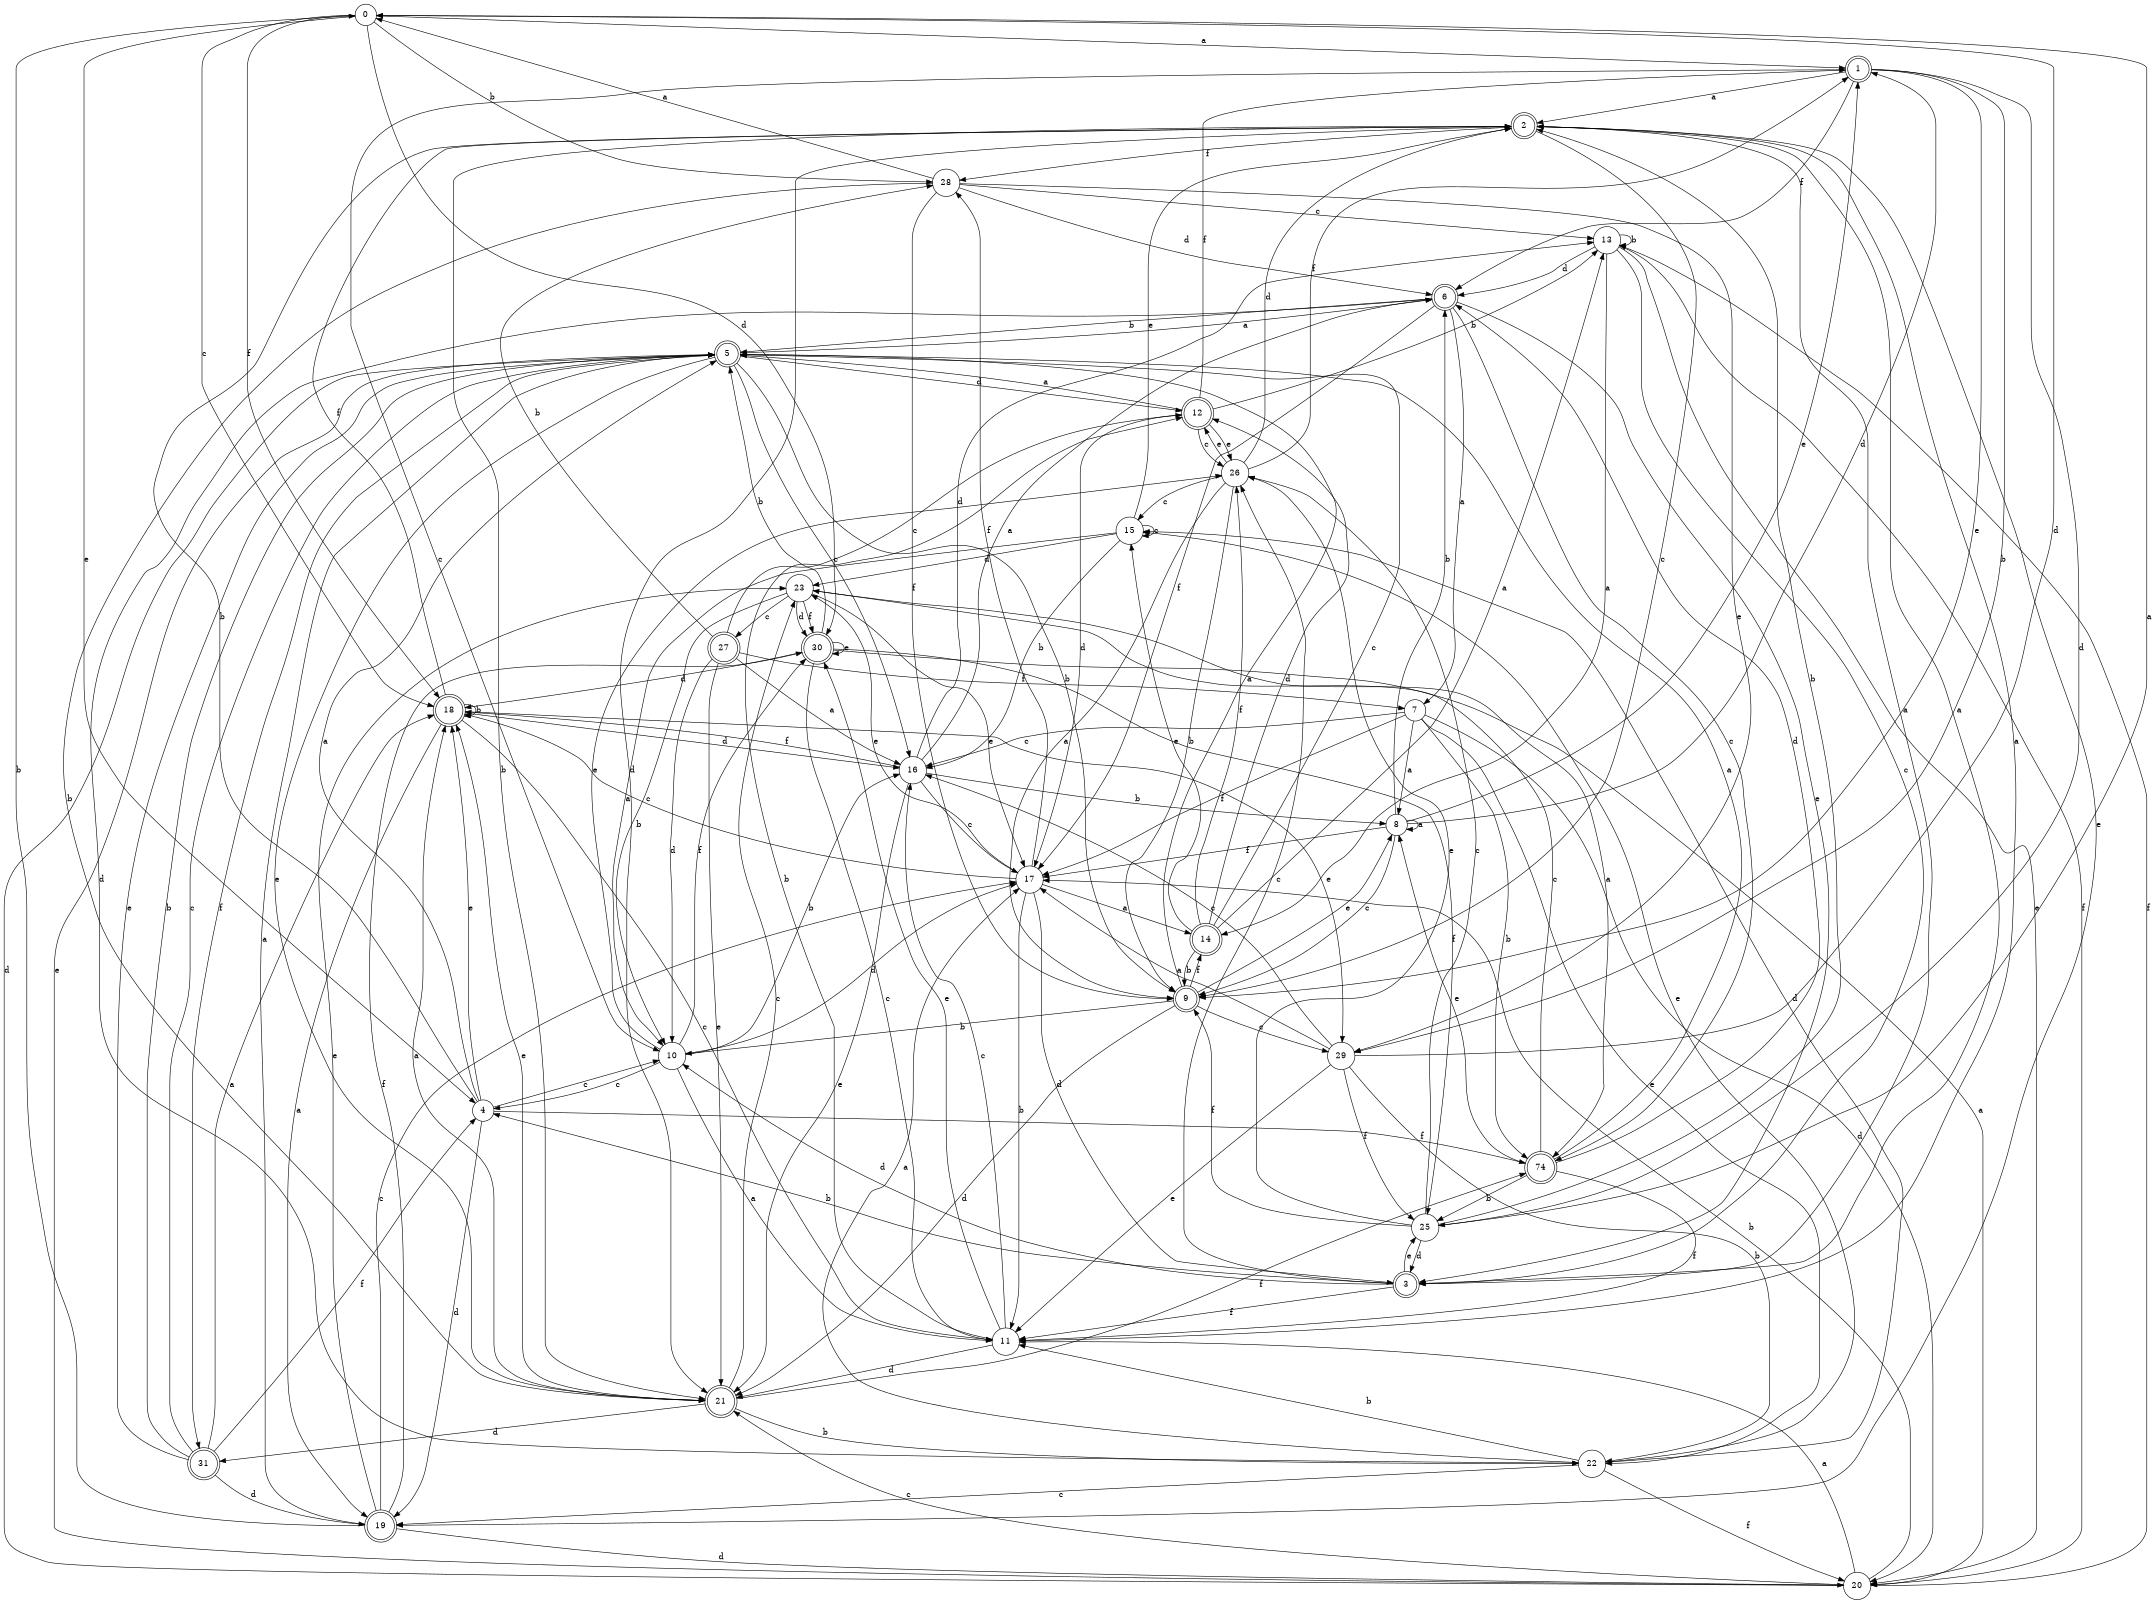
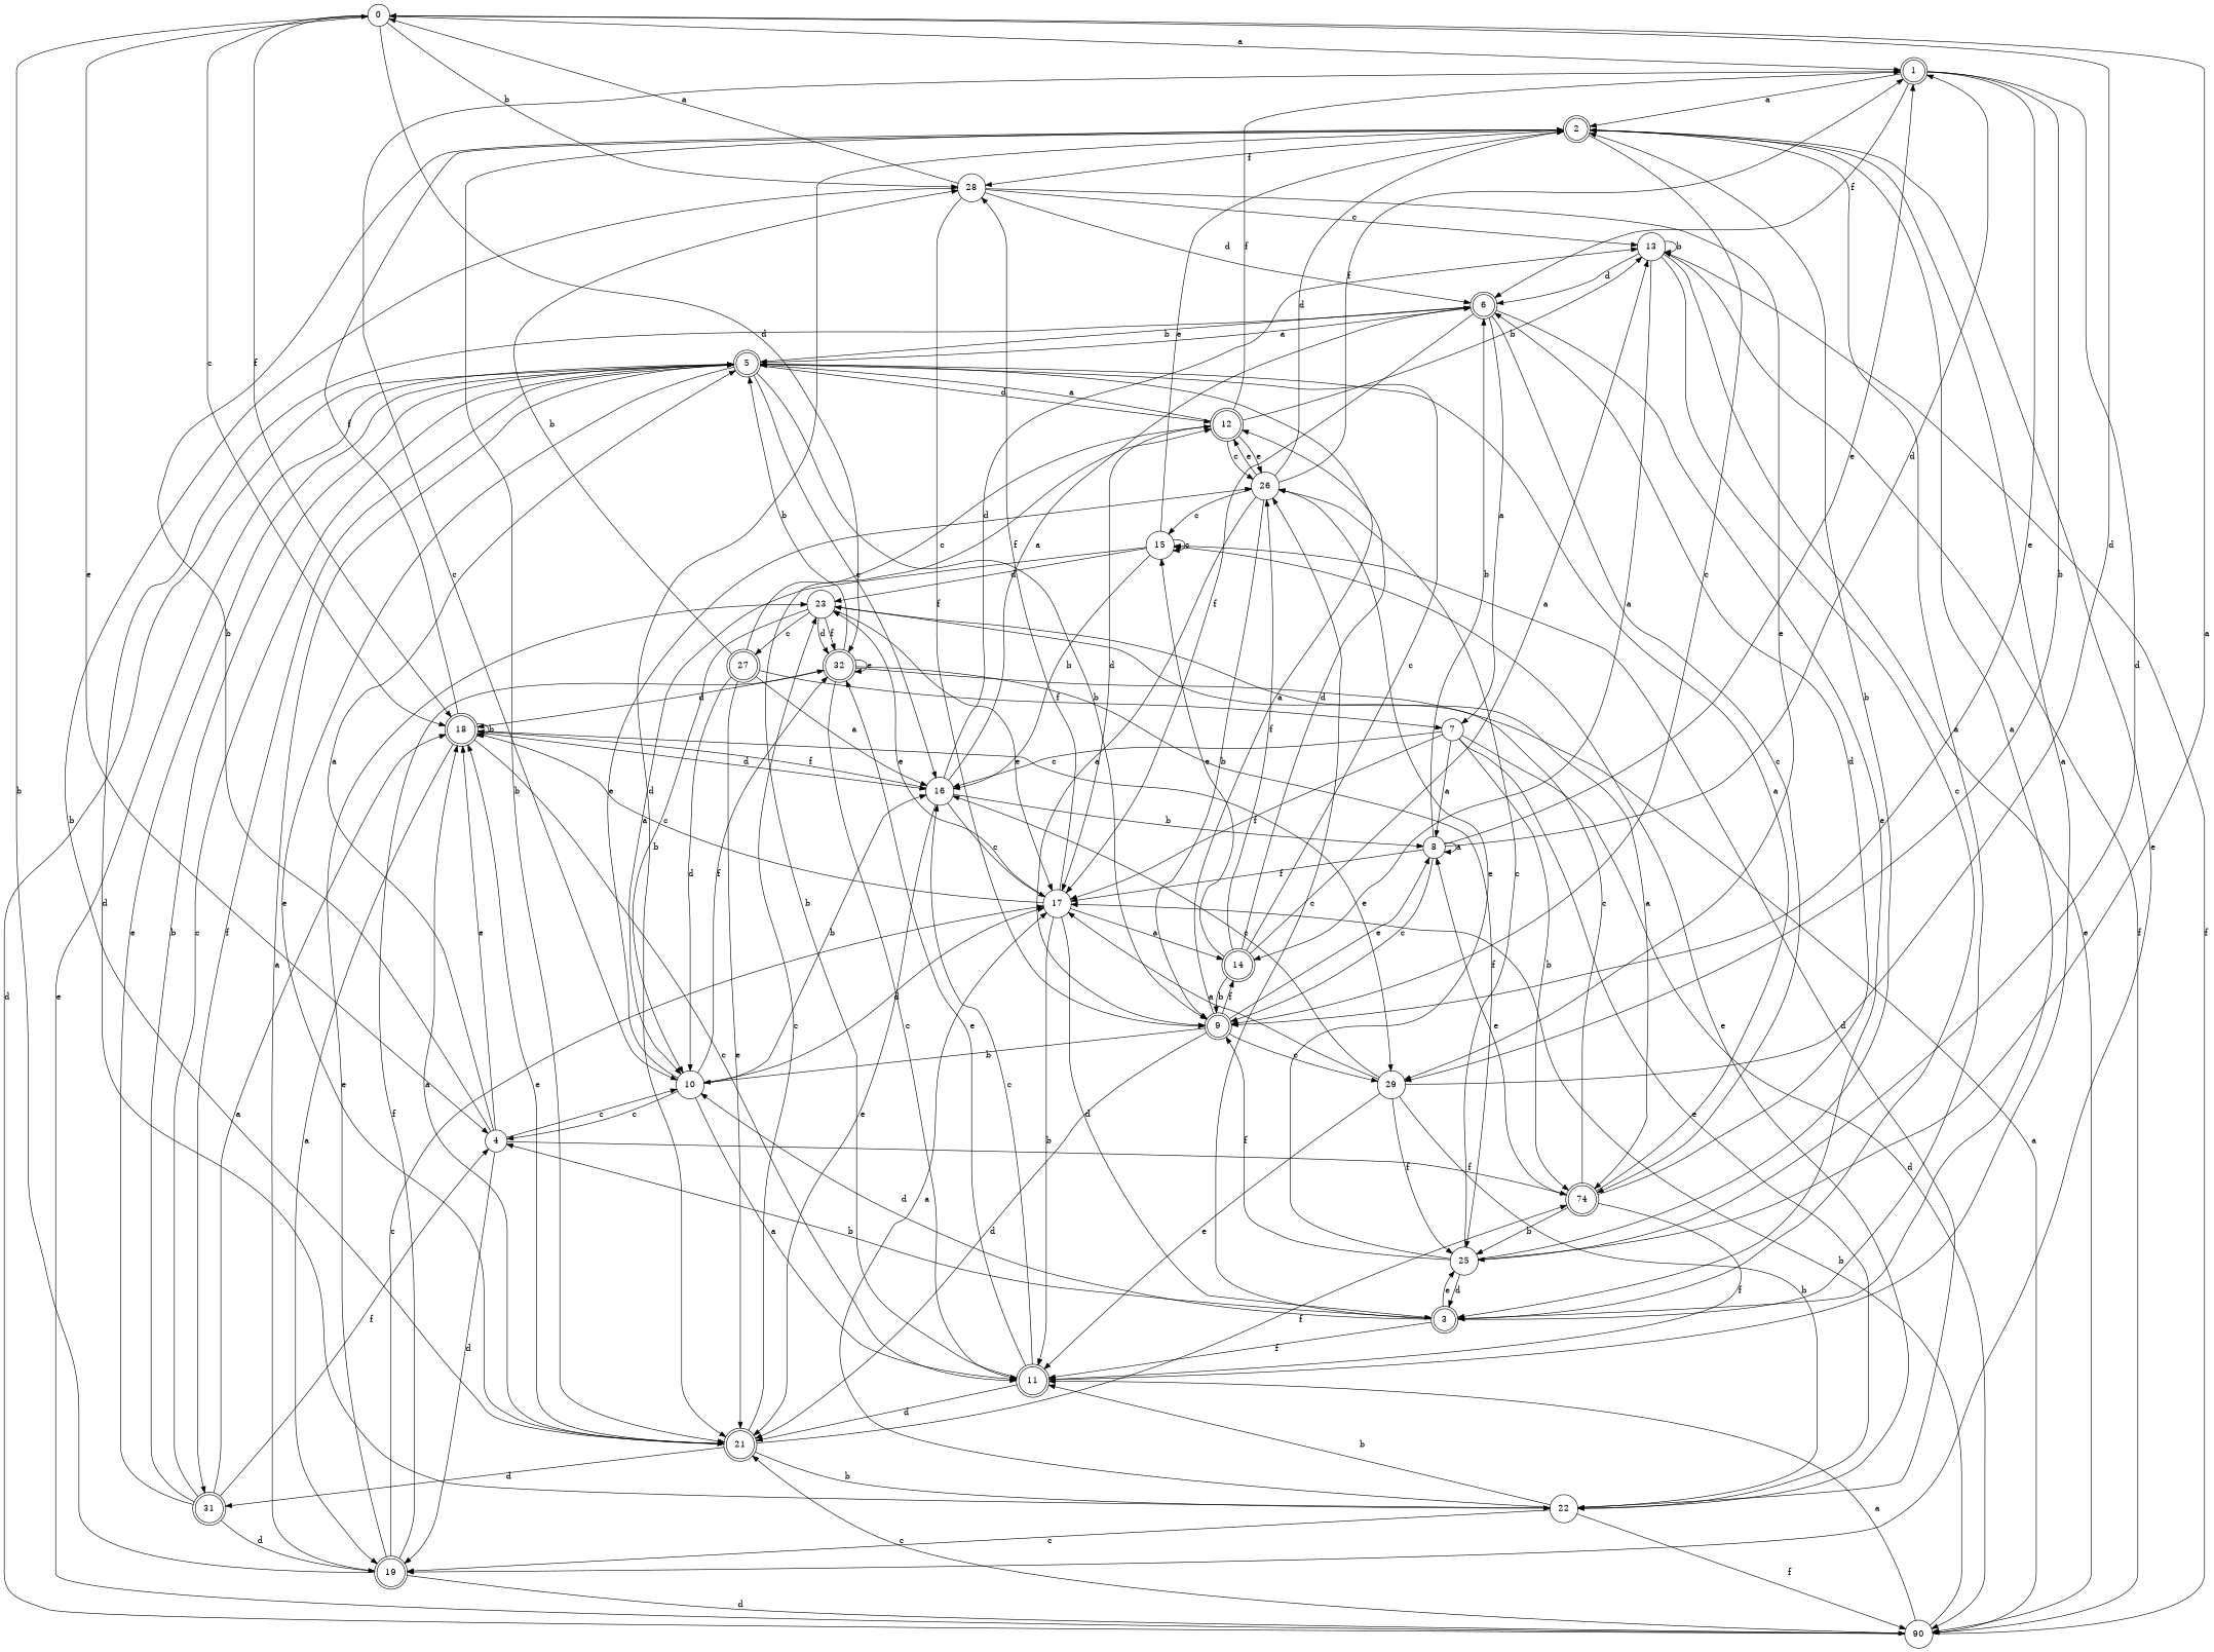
  digraph {
    rankdir=TB
    node [color=black fillcolor=white shape=circle style=filled]
    n1 [label=0]
    n2 [label=1 shape=doublecircle style="rounded,filled"]
    n3 [label=4]
    n4 [label=18 shape=doublecircle style="rounded,filled"]
    n5 [label=28]
-   n6 [label=30 shape=doublecircle style="rounded,filled"]
+   n6 [label=32 shape=doublecircle style="rounded,filled"]
    n7 [label=2 shape=doublecircle style="rounded,filled"]
    n8 [label=6 shape=doublecircle style="rounded,filled"]
    n9 [label=9 shape=doublecircle style="rounded,filled"]
    n10 [label=10]
    n11 [label=25]
    n12 [label=29]
    n13 [label=19 shape=doublecircle style="rounded,filled"]
    n14 [label=5 shape=doublecircle style="rounded,filled"]
    n15 [label=74 shape=doublecircle style="rounded,filled"]
-   n16 [label=11 style="rounded,filled"]
+   n16 [label=11 shape=doublecircle style="rounded,filled"]
    n17 [label=16]
    n18 [label=21 shape=doublecircle style="rounded,filled"]
    n19 [label=13]
-   n20 [label=20]
+   n20 [label=90]
    n21 [label=3 shape=doublecircle style="rounded,filled"]
    n22 [label=7]
    n23 [label=17]
    n24 [label=22]
    n25 [label=8]
    n26 [label=14 shape=doublecircle style="rounded,filled"]
    n27 [label=26]
    n28 [label=23]
    n29 [label=31 shape=doublecircle style="rounded,filled"]
    n30 [label=12 shape=doublecircle style="rounded,filled"]
    n31 [label=15]
    n32 [label=27 shape=doublecircle style="rounded,filled"]
    n1 -> n2 [label=a]
    n1 -> n3 [label=e]
    n1 -> n4 [label=c]
    n1 -> n4 [label=f]
    n1 -> n5 [label=b]
    n1 -> n6 [label=d]
    n2 -> n7 [label=a]
    n2 -> n8 [label=f]
    n2 -> n9 [label=e]
    n2 -> n10 [label=c]
    n2 -> n11 [label=d]
    n2 -> n12 [label=b]
    n3 -> n4 [label=e]
    n3 -> n7 [label=b]
    n3 -> n10 [label=c]
    n3 -> n13 [label=d]
    n3 -> n14 [label=a]
    n3 -> n15 [label=f]
    n4 -> n4 [label=b]
    n4 -> n7 [label=f]
    n4 -> n12 [label=e]
    n4 -> n13 [label=a]
    n4 -> n16 [label=c]
    n4 -> n17 [label=d]
    n5 -> n1 [label=a]
    n5 -> n8 [label=d]
    n5 -> n9 [label=f]
    n5 -> n12 [label=e]
    n5 -> n18 [label=b]
    n5 -> n19 [label=c]
    n6 -> n4 [label=d]
    n6 -> n6 [label=e]
    n6 -> n11 [label=f]
    n6 -> n14 [label=b]
    n6 -> n16 [label=c]
    n6 -> n20 [label=a]
    n7 -> n5 [label=f]
    n7 -> n9 [label=c]
    n7 -> n13 [label=e]
    n7 -> n18 [label=b]
    n7 -> n18 [label=d]
    n7 -> n21 [label=a]
    n8 -> n14 [label=b]
    n8 -> n15 [label=c]
    n8 -> n21 [label=e]
    n8 -> n22 [label=a]
    n8 -> n23 [label=f]
    n8 -> n24 [label=d]
    n9 -> n10 [label=b]
    n9 -> n12 [label=c]
    n9 -> n14 [label=a]
    n9 -> n18 [label=d]
    n9 -> n25 [label=e]
    n9 -> n26 [label=f]
    n10 -> n3 [label=c]
    n10 -> n6 [label=f]
    n10 -> n16 [label=a]
    n10 -> n17 [label=b]
    n10 -> n23 [label=d]
    n10 -> n27 [label=e]
    n11 -> n1 [label=a]
    n11 -> n7 [label=b]
    n11 -> n9 [label=f]
    n11 -> n21 [label=d]
    n11 -> n27 [label=c]
    n11 -> n27 [label=e]
    n12 -> n1 [label=d]
    n12 -> n11 [label=f]
    n12 -> n16 [label=e]
    n12 -> n17 [label=c]
    n12 -> n23 [label=a]
    n12 -> n24 [label=b]
    n13 -> n1 [label=b]
    n13 -> n6 [label=f]
    n13 -> n14 [label=a]
    n13 -> n20 [label=d]
    n13 -> n23 [label=c]
    n13 -> n28 [label=e]
    n14 -> n8 [label=a]
    n14 -> n9 [label=b]
    n14 -> n17 [label=c]
    n14 -> n18 [label=e]
    n14 -> n29 [label=f]
    n14 -> n30 [label=d]
    n15 -> n8 [label=d]
    n15 -> n11 [label=b]
    n15 -> n14 [label=a]
    n15 -> n16 [label=f]
    n15 -> n25 [label=e]
    n15 -> n28 [label=c]
    n16 -> n6 [label=e]
    n16 -> n7 [label=a]
    n16 -> n17 [label=c]
    n16 -> n18 [label=d]
    n16 -> n30 [label=b]
    n17 -> n4 [label=f]
    n17 -> n8 [label=a]
    n17 -> n18 [label=e]
    n17 -> n19 [label=d]
    n17 -> n23 [label=c]
    n17 -> n25 [label=b]
    n18 -> n4 [label=a]
    n18 -> n4 [label=e]
    n18 -> n15 [label=f]
    n18 -> n24 [label=b]
    n18 -> n28 [label=c]
    n18 -> n29 [label=d]
    n19 -> n8 [label=d]
    n19 -> n19 [label=b]
    n19 -> n20 [label=e]
    n19 -> n20 [label=f]
    n19 -> n21 [label=c]
    n19 -> n26 [label=a]
    n20 -> n14 [label=d]
    n20 -> n14 [label=e]
    n20 -> n16 [label=a]
    n20 -> n18 [label=c]
    n20 -> n19 [label=f]
    n20 -> n23 [label=b]
    n21 -> n3 [label=b]
    n21 -> n7 [label=a]
    n21 -> n10 [label=d]
    n21 -> n11 [label=e]
    n21 -> n16 [label=f]
    n21 -> n27 [label=c]
    n22 -> n15 [label=b]
    n22 -> n17 [label=c]
    n22 -> n20 [label=d]
    n22 -> n23 [label=f]
    n22 -> n24 [label=e]
    n22 -> n25 [label=a]
    n23 -> n4 [label=c]
    n23 -> n5 [label=f]
    n23 -> n16 [label=b]
    n23 -> n21 [label=d]
    n23 -> n26 [label=a]
    n23 -> n28 [label=e]
    n24 -> n13 [label=c]
    n24 -> n16 [label=b]
    n24 -> n20 [label=f]
    n24 -> n23 [label=a]
    n24 -> n31 [label=d]
    n24 -> n31 [label=e]
    n25 -> n2 [label=d]
    n25 -> n2 [label=e]
    n25 -> n8 [label=b]
    n25 -> n9 [label=c]
    n25 -> n23 [label=f]
    n25 -> n25 [label=a]
    n26 -> n9 [label=b]
    n26 -> n14 [label=c]
    n26 -> n19 [label=a]
    n26 -> n27 [label=f]
    n26 -> n30 [label=d]
    n26 -> n31 [label=e]
    n27 -> n2 [label=f]
    n27 -> n7 [label=d]
    n27 -> n9 [label=a]
    n27 -> n9 [label=b]
    n27 -> n30 [label=e]
    n27 -> n31 [label=c]
    n28 -> n6 [label=d]
    n28 -> n6 [label=f]
    n28 -> n10 [label=b]
    n28 -> n15 [label=a]
    n28 -> n23 [label=e]
    n28 -> n32 [label=c]
    n29 -> n3 [label=f]
    n29 -> n4 [label=a]
    n29 -> n13 [label=d]
    n29 -> n14 [label=b]
    n29 -> n14 [label=c]
    n29 -> n14 [label=e]
    n30 -> n2 [label=f]
    n30 -> n14 [label=a]
    n30 -> n19 [label=b]
    n30 -> n23 [label=d]
    n30 -> n27 [label=c]
    n30 -> n27 [label=e]
    n31 -> n7 [label=e]
    n31 -> n10 [label=a]
    n31 -> n17 [label=b]
    n31 -> n28 [label=d]
    n31 -> n31 [label=c]
    n32 -> n5 [label=b]
    n32 -> n10 [label=d]
    n32 -> n17 [label=a]
    n32 -> n18 [label=e]
    n32 -> n22 [label=f]
    n32 -> n30 [label=c]
  }
